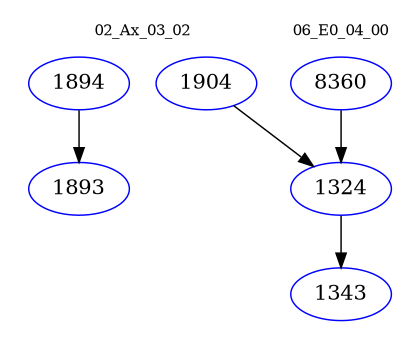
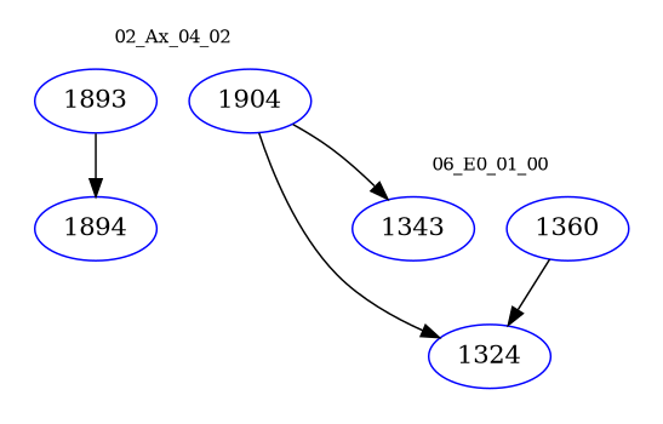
  digraph {
    node [color=blue]
    edge [color=black]
    n1 [label=1904]
    n2 [label=1893]
    n3 [label=1894]
-   n4 [label=8360]
+   n4 [label=1360]
    n5 [label=1324]
    n6 [label=1343]
    subgraph cluster_1 {
      color=white
      fontsize=10
-     label="02_Ax_03_02"
+     label="02_Ax_04_02"
      n1
      n2
      n3
    }
    subgraph cluster_2 {
      color=white
      fontsize=10
-     label="06_E0_04_00"
+     label="06_E0_01_00"
      n4
      n5
      n6
    }
    n1 -> n5
-   n3 -> n2
+   n2 -> n3
    n4 -> n5
-   n5 -> n6
+   n1 -> n6
  }
